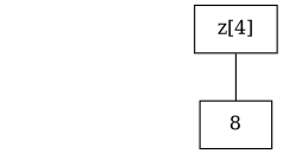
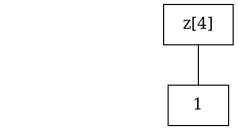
  digraph {
    node [shape=box]
    "CONST NODES" [shape=plaintext style=invis]
    "  z[4]  "
-   n3 [label=8]
+   n3 [label=1]
    subgraph sub_1 {
      "CONST NODES"
    }
    subgraph sub_2 {
      rank=same
      "  z[4]  "
    }
    subgraph sub_3 {
      rank=same
      "CONST NODES"
      subgraph sub_4 {
        rank=same
        n3
      }
    }
    "  z[4]  " -> n3 [dir=none style=solid]
  }
